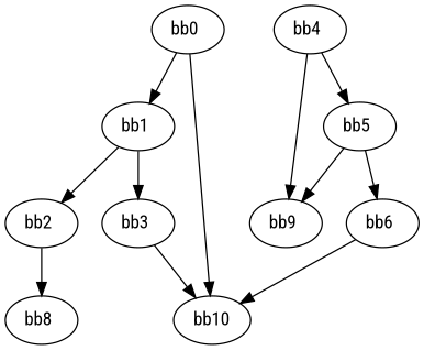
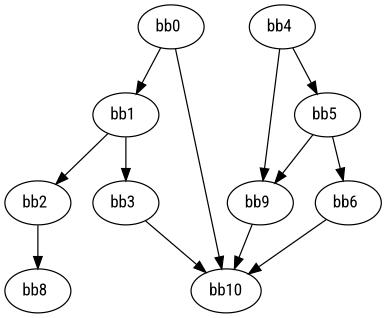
  digraph {
    fontname="Roboto Condensed"
    node [fontname="Roboto Condensed"]
    edge [fontname="Roboto Condensed"]
    n1 [label="bb0\l"]
    n2 [label="bb1\l"]
    n3 [label="bb10\l"]
    n4 [label="bb2\l"]
    n5 [label="bb3\l"]
    n6 [label="bb8\l"]
    n7 [label="bb4\l"]
    n8 [label="bb5\l"]
    n9 [label="bb9\l"]
    n10 [label="bb6\l"]
    n1 -> n2
    n1 -> n3
    n2 -> n4
    n2 -> n5
    n4 -> n6
    n5 -> n3
    n7 -> n8
    n7 -> n9
    n8 -> n9
    n8 -> n10
+   n9 -> n3
    n10 -> n3
  }
